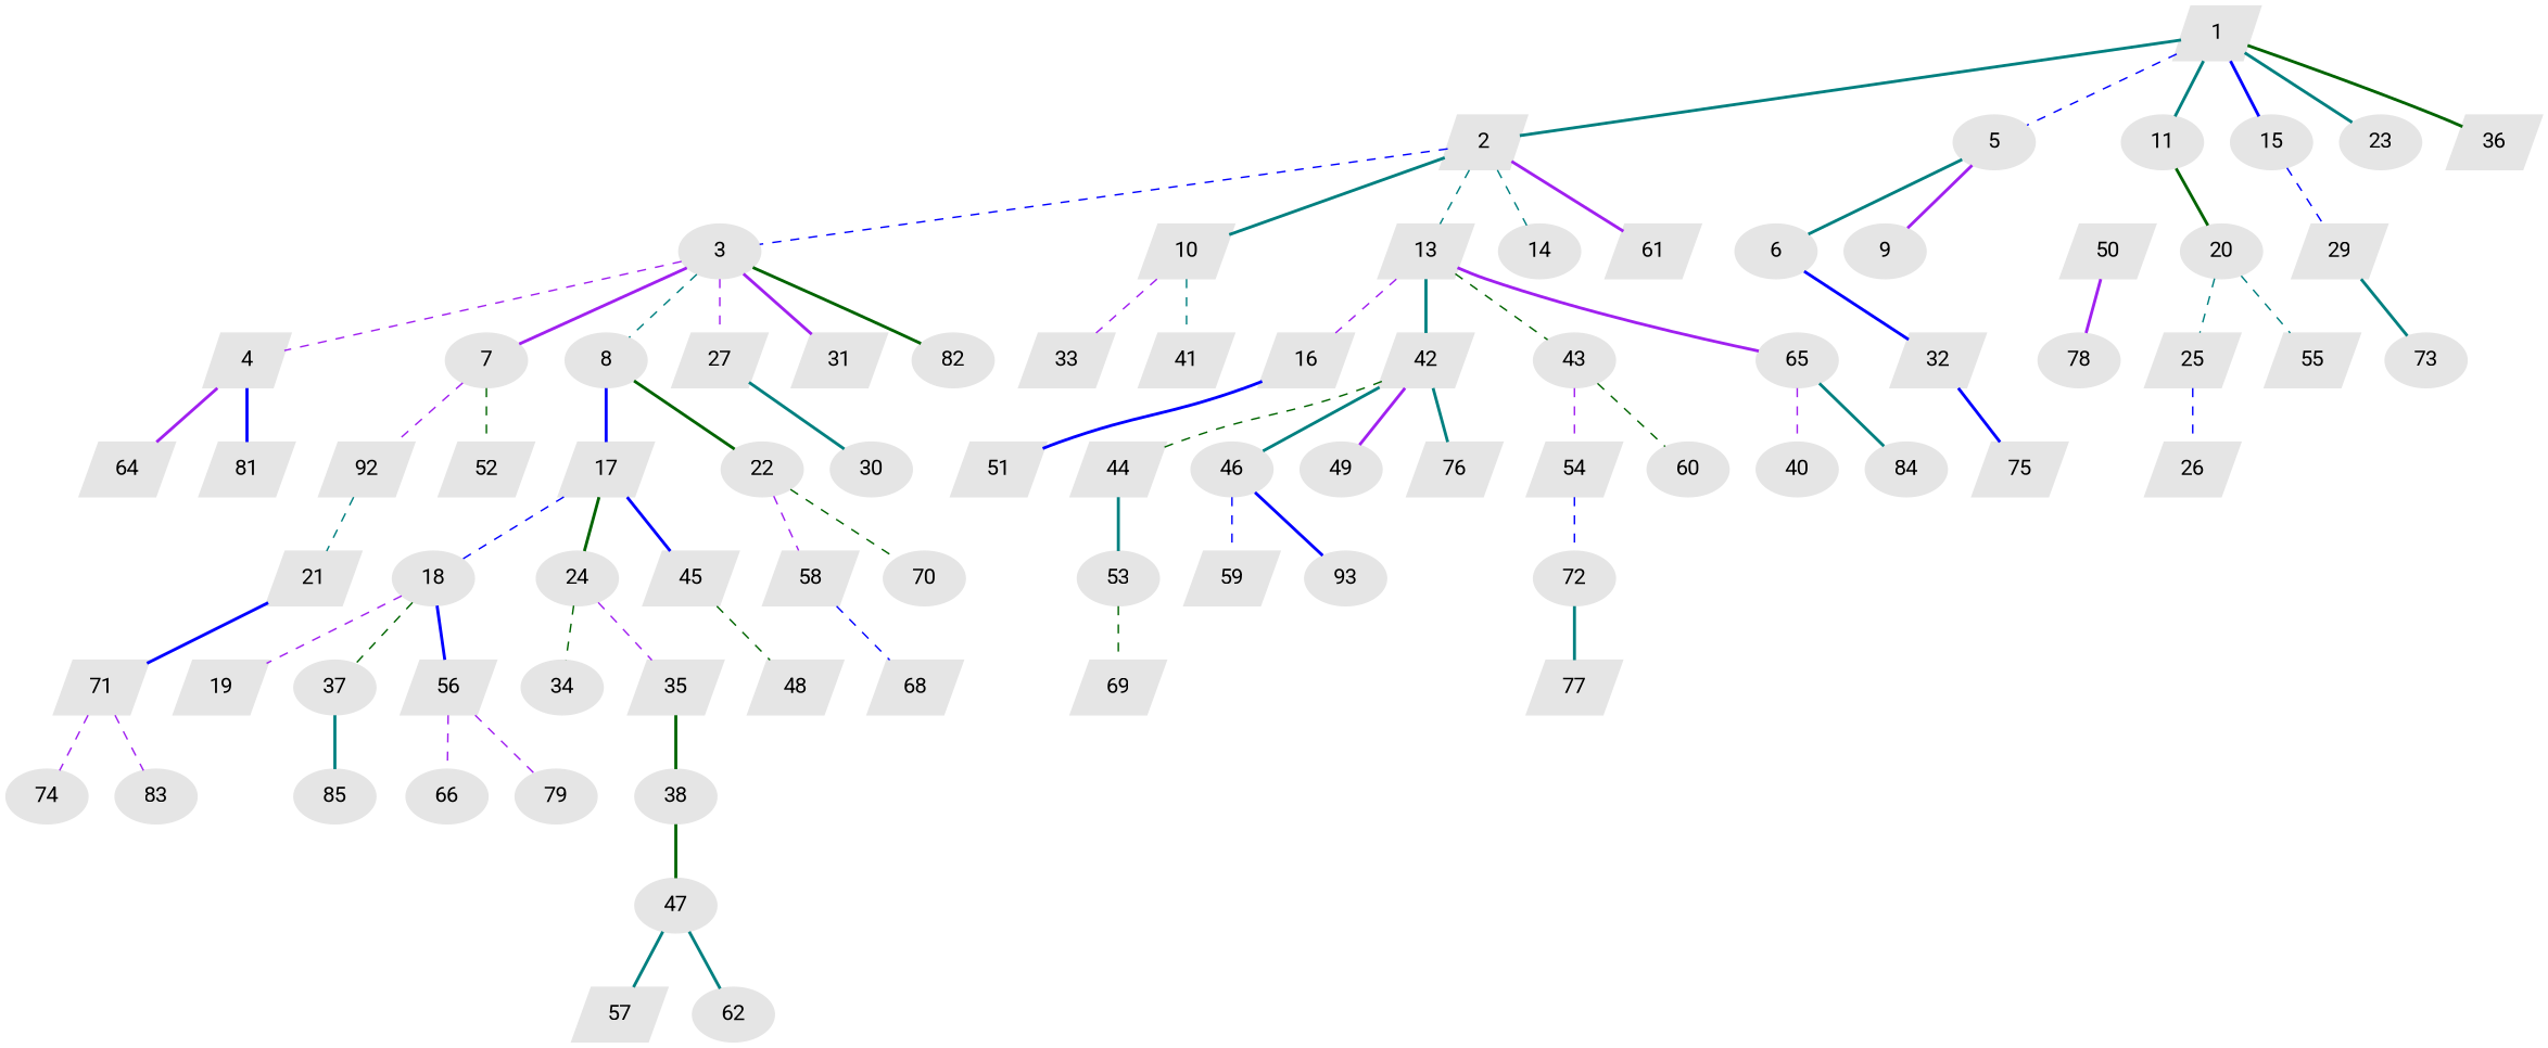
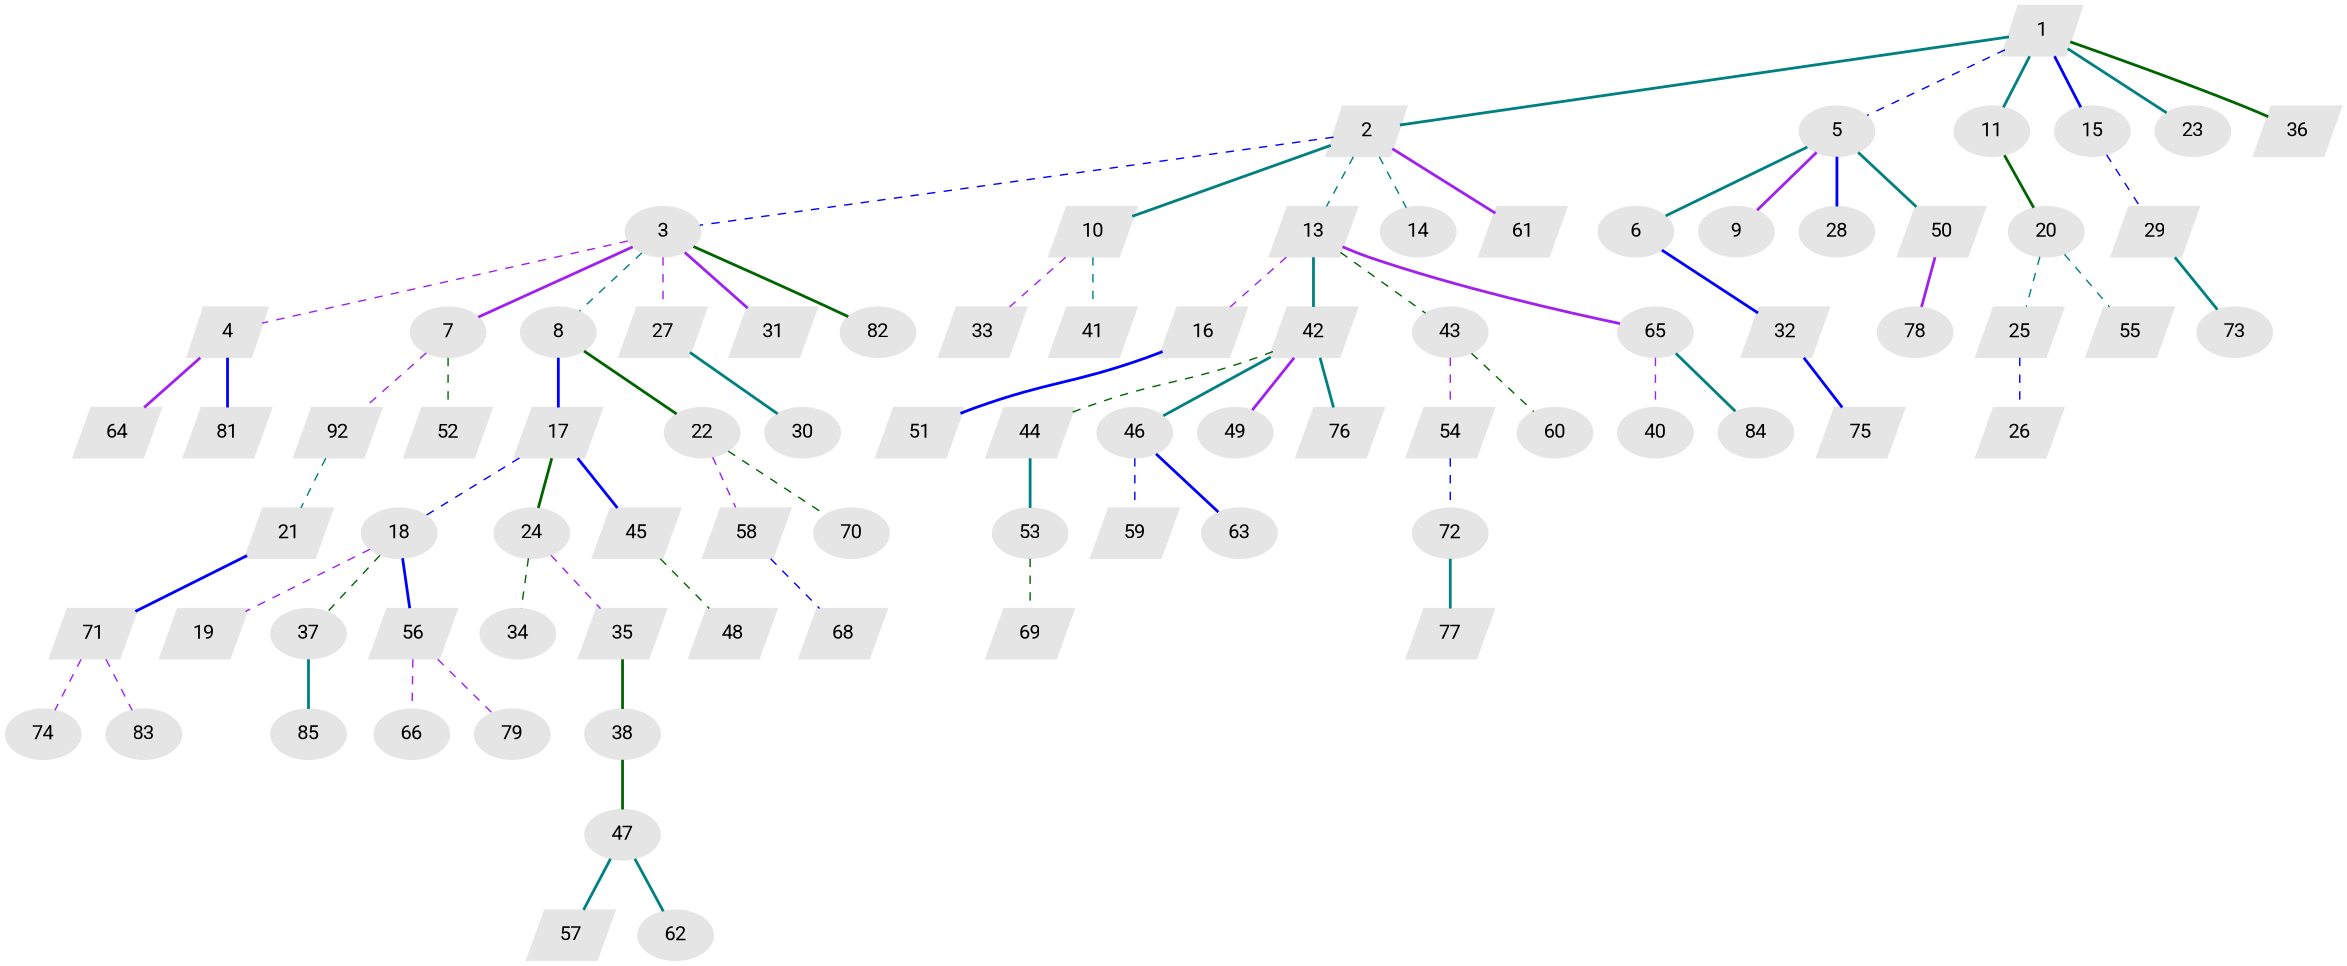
  graph {
    fontname=Roboto
    node [color=gray90 fontname=Roboto shape=parallelogram style=filled]
    edge [color=teal fontname=Roboto style=bold]
    1
    2
    5 [shape=ellipse]
    11 [shape=ellipse]
    15 [shape=ellipse]
    23 [shape=ellipse]
    36
    3 [shape=ellipse]
    10
    13
    14 [shape=ellipse]
    61
    6 [shape=ellipse]
    9 [shape=ellipse]
+   28 [shape=ellipse]
    50
    20 [shape=ellipse]
    29
    4
    7 [shape=ellipse]
    8 [shape=ellipse]
    27
    31
    82 [shape=ellipse]
    33
    41
    16
    42
    43 [shape=ellipse]
    65 [shape=ellipse]
    64
    81
    n33 [label=92]
    52
    17
    22 [shape=ellipse]
    30 [shape=ellipse]
    32
    78 [shape=ellipse]
    75
    40 [shape=ellipse]
    21
    18 [shape=ellipse]
    24 [shape=ellipse]
    45
    58
    70 [shape=ellipse]
    25
    55
    71
    51
    44
    46 [shape=ellipse]
    49 [shape=ellipse]
    76
    54
    60 [shape=ellipse]
    84 [shape=ellipse]
    73 [shape=ellipse]
    19
    37 [shape=ellipse]
    56
    34 [shape=ellipse]
    35
    48
    85 [shape=ellipse]
    66 [shape=ellipse]
    79 [shape=ellipse]
    26
    74 [shape=ellipse]
    83 [shape=ellipse]
    68
    38 [shape=ellipse]
    47 [shape=ellipse]
    57
    62 [shape=ellipse]
    53 [shape=ellipse]
    59
-   63 [shape=ellipse label=93]
+   63 [shape=ellipse]
    72 [shape=ellipse]
    69
    77
    1 -- 2
    1 -- 5 [color=blue style=dashed]
    1 -- 11
    1 -- 15 [color=blue]
    1 -- 23
    1 -- 36 [color=darkgreen]
    2 -- 3 [color=blue style=dashed]
    2 -- 10
    2 -- 13 [style=dashed]
    2 -- 14 [style=dashed]
    2 -- 61 [color=purple]
    5 -- 6
    5 -- 9 [color=purple]
+   5 -- 28 [color=blue]
+   5 -- 50
    11 -- 20 [color=darkgreen]
    15 -- 29 [color=blue style=dashed]
    3 -- 4 [color=purple style=dashed]
    3 -- 7 [color=purple]
    3 -- 8 [style=dashed]
    3 -- 27 [color=purple style=dashed]
    3 -- 31 [color=purple]
    3 -- 82 [color=darkgreen]
    10 -- 33 [color=purple style=dashed]
    10 -- 41 [style=dashed]
    13 -- 16 [color=purple style=dashed]
    13 -- 42
    13 -- 43 [color=darkgreen style=dashed]
    13 -- 65 [color=purple]
    6 -- 32 [color=blue]
    50 -- 78 [color=purple]
    20 -- 25 [style=dashed]
    20 -- 55 [style=dashed]
    29 -- 73
    4 -- 64 [color=purple]
    4 -- 81 [color=blue]
    7 -- n33 [color=purple style=dashed]
    7 -- 52 [color=darkgreen style=dashed]
    8 -- 17 [color=blue]
    8 -- 22 [color=darkgreen]
    27 -- 30
    16 -- 51 [color=blue]
    42 -- 44 [color=darkgreen style=dashed]
    42 -- 46
    42 -- 49 [color=purple]
    42 -- 76
    43 -- 54 [color=purple style=dashed]
    43 -- 60 [color=darkgreen style=dashed]
    65 -- 40 [color=purple style=dashed]
    65 -- 84
    n33 -- 21 [style=dashed]
    17 -- 18 [color=blue style=dashed]
    17 -- 24 [color=darkgreen]
    17 -- 45 [color=blue]
    22 -- 58 [color=purple style=dashed]
    22 -- 70 [color=darkgreen style=dashed]
    32 -- 75 [color=blue]
    21 -- 71 [color=blue]
    18 -- 19 [color=purple style=dashed]
    18 -- 37 [color=darkgreen style=dashed]
    18 -- 56 [color=blue]
    24 -- 34 [color=darkgreen style=dashed]
    24 -- 35 [color=purple style=dashed]
    45 -- 48 [color=darkgreen style=dashed]
    58 -- 68 [color=blue style=dashed]
    25 -- 26 [color=blue style=dashed]
    71 -- 74 [color=purple style=dashed]
    71 -- 83 [color=purple style=dashed]
    44 -- 53
    46 -- 59 [color=blue style=dashed]
    46 -- 63 [color=blue]
    54 -- 72 [color=blue style=dashed]
    37 -- 85
    56 -- 66 [color=purple style=dashed]
    56 -- 79 [color=purple style=dashed]
    35 -- 38 [color=darkgreen]
    38 -- 47 [color=darkgreen]
    47 -- 57
    47 -- 62
    53 -- 69 [color=darkgreen style=dashed]
    72 -- 77
  }
